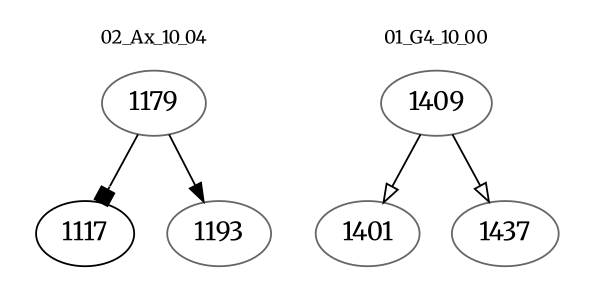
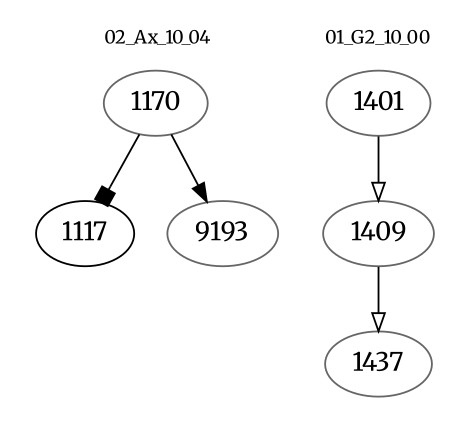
  digraph {
    fontname=Merriweather
    node [color=gray40 fontname=Merriweather]
    edge [arrowhead=onormal color=black fontname=Merriweather]
-   n1 [label=1179]
+   n1 [label=1170]
    n2 [color=black label=1117]
-   n3 [label=1193]
+   n3 [label=9193]
    n4 [label=1409]
    n5 [label=1401]
    n6 [label=1437]
    subgraph cluster_1 {
      color=white
      fontsize=10
      label="02_Ax_10_04"
      n1
      n2
      n3
    }
    subgraph cluster_2 {
      color=white
      fontsize=10
-     label="01_G4_10_00"
+     label="01_G2_10_00"
      n4
      n5
      n6
    }
    n1 -> n2 [arrowhead=box]
    n1 -> n3 [arrowhead=normal]
-   n4 -> n5
+   n5 -> n4
    n4 -> n6
  }
